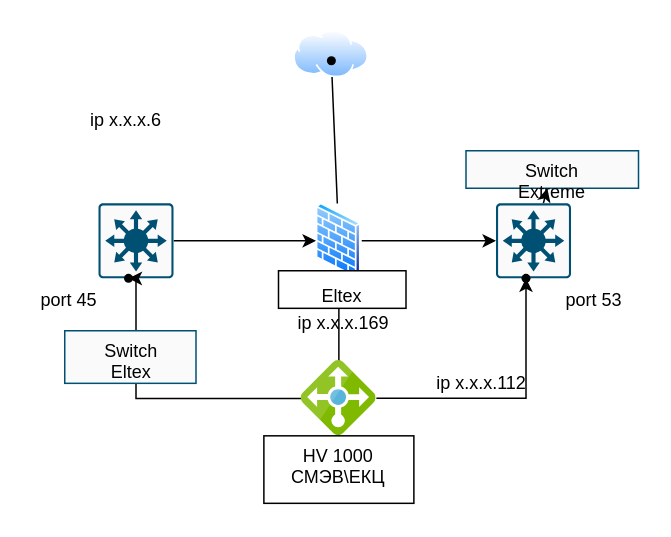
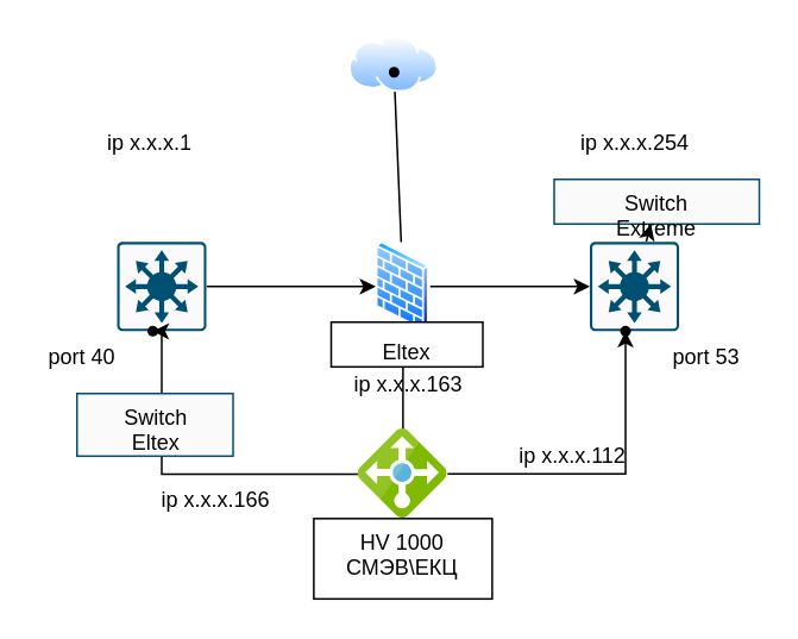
  <mxCell id="0" />
  <mxCell id="1" parent="0" />
  <mxCell id="2" value="" style="edgeStyle=none;rounded=0;orthogonalLoop=1;jettySize=auto;html=1;" edge="1" parent="1" source="5" target="7"><mxGeometry relative="1" as="geometry" /></mxCell>
  <mxCell id="3" value="" style="edgeStyle=none;rounded=0;orthogonalLoop=1;jettySize=auto;html=1;fontFamily=Helvetica;" edge="1" parent="1" source="5" target="17"><mxGeometry relative="1" as="geometry" /></mxCell>
  <mxCell id="4" value="" style="edgeStyle=none;rounded=0;orthogonalLoop=1;jettySize=auto;html=1;fontFamily=Helvetica;" edge="1" parent="1" source="5" target="21"><mxGeometry relative="1" as="geometry" /></mxCell>
  <mxCell id="5" value="" style="aspect=fixed;perimeter=ellipsePerimeter;html=1;align=center;shadow=0;dashed=0;spacingTop=3;image;image=img/lib/active_directory/firewall.svg;" vertex="1" parent="1"><mxGeometry x="210" y="135.05" width="30.5" height="50" as="geometry" /></mxCell>
  <mxCell id="6" value="" style="edgeStyle=none;rounded=0;orthogonalLoop=1;jettySize=auto;html=1;fontFamily=Helvetica;" edge="1" parent="1" source="7" target="18"><mxGeometry relative="1" as="geometry" /></mxCell>
  <mxCell id="7" value="" style="sketch=0;points=[[0.015,0.015,0],[0.985,0.015,0],[0.985,0.985,0],[0.015,0.985,0],[0.25,0,0],[0.5,0,0],[0.75,0,0],[1,0.25,0],[1,0.5,0],[1,0.75,0],[0.75,1,0],[0.5,1,0],[0.25,1,0],[0,0.75,0],[0,0.5,0],[0,0.25,0]];verticalLabelPosition=bottom;html=1;verticalAlign=top;aspect=fixed;align=center;pointerEvents=1;shape=mxgraph.cisco19.rect;prIcon=l3_switch;fillColor=#FAFAFA;strokeColor=#005073;" vertex="1" parent="1"><mxGeometry x="330" y="135.05" width="50" height="50" as="geometry" /></mxCell>
  <mxCell id="8" value="" style="edgeStyle=orthogonalEdgeStyle;rounded=0;orthogonalLoop=1;jettySize=auto;html=1;" edge="1" parent="1" source="9" target="5"><mxGeometry relative="1" as="geometry" /></mxCell>
  <mxCell id="9" value="" style="sketch=0;points=[[0.015,0.015,0],[0.985,0.015,0],[0.985,0.985,0],[0.015,0.985,0],[0.25,0,0],[0.5,0,0],[0.75,0,0],[1,0.25,0],[1,0.5,0],[1,0.75,0],[0.75,1,0],[0.5,1,0],[0.25,1,0],[0,0.75,0],[0,0.5,0],[0,0.25,0]];verticalLabelPosition=bottom;html=1;verticalAlign=top;aspect=fixed;align=center;pointerEvents=1;shape=mxgraph.cisco19.rect;prIcon=l3_switch;fillColor=#FAFAFA;strokeColor=#005073;" vertex="1" parent="1"><mxGeometry x="65" y="135.05" width="50" height="50" as="geometry" /></mxCell>
  <mxCell id="10" value="" style="edgeStyle=orthogonalEdgeStyle;rounded=0;orthogonalLoop=1;jettySize=auto;html=1;" edge="1" parent="1" source="13" target="14"><mxGeometry relative="1" as="geometry"><Array as="points"><mxPoint x="90" y="265.05" /><mxPoint x="90" y="185.05" /></Array></mxGeometry></mxCell>
  <mxCell id="11" value="" style="edgeStyle=none;rounded=0;orthogonalLoop=1;jettySize=auto;html=1;" edge="1" parent="1" source="13" target="16"><mxGeometry relative="1" as="geometry"><Array as="points"><mxPoint x="350" y="265.05" /></Array></mxGeometry></mxCell>
  <mxCell id="12" value="" style="edgeStyle=none;rounded=0;orthogonalLoop=1;jettySize=auto;html=1;fontFamily=Helvetica;" edge="1" parent="1" source="13" target="17"><mxGeometry relative="1" as="geometry" /></mxCell>
  <mxCell id="13" value="" style="sketch=0;aspect=fixed;html=1;points=[];align=center;image;fontSize=12;image=img/lib/mscae/Load_Balancer_feature.svg;fontFamily=Helvetica;" vertex="1" parent="1"><mxGeometry x="200.25" y="240.05" width="50" height="50" as="geometry" /></mxCell>
  <mxCell id="14" value="" style="shape=waypoint;sketch=0;size=6;pointerEvents=1;points=[];fillColor=default;resizable=0;rotatable=0;perimeter=centerPerimeter;snapToPoint=1;verticalAlign=top;labelBackgroundColor=default;" vertex="1" parent="1"><mxGeometry x="65" y="165.05" width="40" height="40" as="geometry" /></mxCell>
  <mxCell id="15" value="" style="aspect=fixed;perimeter=ellipsePerimeter;html=1;align=center;shadow=0;dashed=0;spacingTop=3;image;image=img/lib/active_directory/internet_cloud.svg;" vertex="1" parent="1"><mxGeometry x="195.25" y="20" width="50" height="31.5" as="geometry" /></mxCell>
  <mxCell id="16" value="" style="shape=waypoint;sketch=0;size=6;pointerEvents=1;points=[];fillColor=default;resizable=0;rotatable=0;perimeter=centerPerimeter;snapToPoint=1;verticalAlign=top;labelBackgroundColor=default;" vertex="1" parent="1"><mxGeometry x="330" y="165.05" width="40" height="40" as="geometry" /></mxCell>
  <mxCell id="17" value="HV 1000&lt;br&gt;СМЭВ\ЕКЦ" style="whiteSpace=wrap;html=1;verticalAlign=top;sketch=0;labelBackgroundColor=default;" vertex="1" parent="1"><mxGeometry x="175.25" y="290.05" width="100" height="45" as="geometry" /></mxCell>
  <mxCell id="18" value="Switch&lt;br&gt;Extreme" style="whiteSpace=wrap;html=1;verticalAlign=top;fillColor=#FAFAFA;strokeColor=#005073;sketch=0;" vertex="1" parent="1"><mxGeometry x="310" y="100" width="115" height="25" as="geometry" /></mxCell>
  <mxCell id="19" value="Switch&lt;br&gt;Eltex" style="whiteSpace=wrap;html=1;verticalAlign=top;fillColor=#FAFAFA;strokeColor=#005073;sketch=0;" vertex="1" parent="1"><mxGeometry x="42.5" y="220" width="87.5" height="35.05" as="geometry" /></mxCell>
  <mxCell id="20" value="Eltex&lt;br&gt;" style="whiteSpace=wrap;html=1;verticalAlign=top;shadow=0;dashed=0;spacingTop=3;labelBackgroundColor=default;" vertex="1" parent="1"><mxGeometry x="185" y="180" width="85" height="25.05" as="geometry" /></mxCell>
  <mxCell id="21" value="" style="shape=waypoint;sketch=0;size=6;pointerEvents=1;points=[];fillColor=default;resizable=0;rotatable=0;perimeter=centerPerimeter;snapToPoint=1;verticalAlign=top;shadow=0;dashed=0;spacingTop=3;labelBackgroundColor=default;" vertex="1" parent="1"><mxGeometry x="200.25" y="20" width="40" height="40" as="geometry" /></mxCell>
  <mxCell id="22" value="port 53" style="text;html=1;align=center;verticalAlign=middle;resizable=0;points=[];autosize=1;strokeColor=none;fillColor=none;fontFamily=Helvetica;" vertex="1" parent="1"><mxGeometry x="370" y="190" width="50" height="20" as="geometry" /></mxCell>
- <mxCell id="23" value="port 45" style="text;html=1;align=center;verticalAlign=middle;resizable=0;points=[];autosize=1;strokeColor=none;fillColor=none;fontFamily=Helvetica;" vertex="1" parent="1"><mxGeometry x="20" y="190" width="50" height="20" as="geometry" /></mxCell>
+ <mxCell id="23" value="port 40" style="text;html=1;align=center;verticalAlign=middle;resizable=0;points=[];autosize=1;strokeColor=none;fillColor=none;fontFamily=Helvetica;" vertex="1" parent="1"><mxGeometry x="20" y="190" width="50" height="20" as="geometry" /></mxCell>
  <mxCell id="24" value="ip x.x.x.112" style="text;html=1;align=center;verticalAlign=middle;resizable=0;points=[];autosize=1;strokeColor=none;fillColor=none;fontFamily=Helvetica;" vertex="1" parent="1"><mxGeometry x="280" y="245.05" width="80" height="20" as="geometry" /></mxCell>
- <mxCell id="26" value="ip x.x.x.169" style="text;html=1;align=center;verticalAlign=middle;resizable=0;points=[];autosize=1;strokeColor=none;fillColor=none;fontFamily=Helvetica;" vertex="1" parent="1"><mxGeometry x="187.5" y="205.05" width="80" height="20" as="geometry" /></mxCell>
- <mxCell id="28" value="ip x.x.x.6" style="text;html=1;align=center;verticalAlign=middle;resizable=0;points=[];autosize=1;strokeColor=none;fillColor=none;fontFamily=Helvetica;" vertex="1" parent="1"><mxGeometry x="52.5" y="70" width="60" height="20" as="geometry" /></mxCell>
+ <mxCell id="25" value="ip x.x.x.166" style="text;html=1;align=center;verticalAlign=middle;resizable=0;points=[];autosize=1;strokeColor=none;fillColor=none;fontFamily=Helvetica;" vertex="1" parent="1"><mxGeometry x="80" y="270.05" width="80" height="20" as="geometry" /></mxCell>
+ <mxCell id="26" value="ip x.x.x.163" style="text;html=1;align=center;verticalAlign=middle;resizable=0;points=[];autosize=1;strokeColor=none;fillColor=none;fontFamily=Helvetica;" vertex="1" parent="1"><mxGeometry x="187.5" y="205.05" width="80" height="20" as="geometry" /></mxCell>
+ <mxCell id="27" value="ip x.x.x.254" style="text;html=1;align=center;verticalAlign=middle;resizable=0;points=[];autosize=1;strokeColor=none;fillColor=none;fontFamily=Helvetica;" vertex="1" parent="1"><mxGeometry x="315" y="70" width="80" height="20" as="geometry" /></mxCell>
+ <mxCell id="28" value="ip x.x.x.1" style="text;html=1;align=center;verticalAlign=middle;resizable=0;points=[];autosize=1;strokeColor=none;fillColor=none;fontFamily=Helvetica;" vertex="1" parent="1"><mxGeometry x="52.5" y="70" width="60" height="20" as="geometry" /></mxCell>
